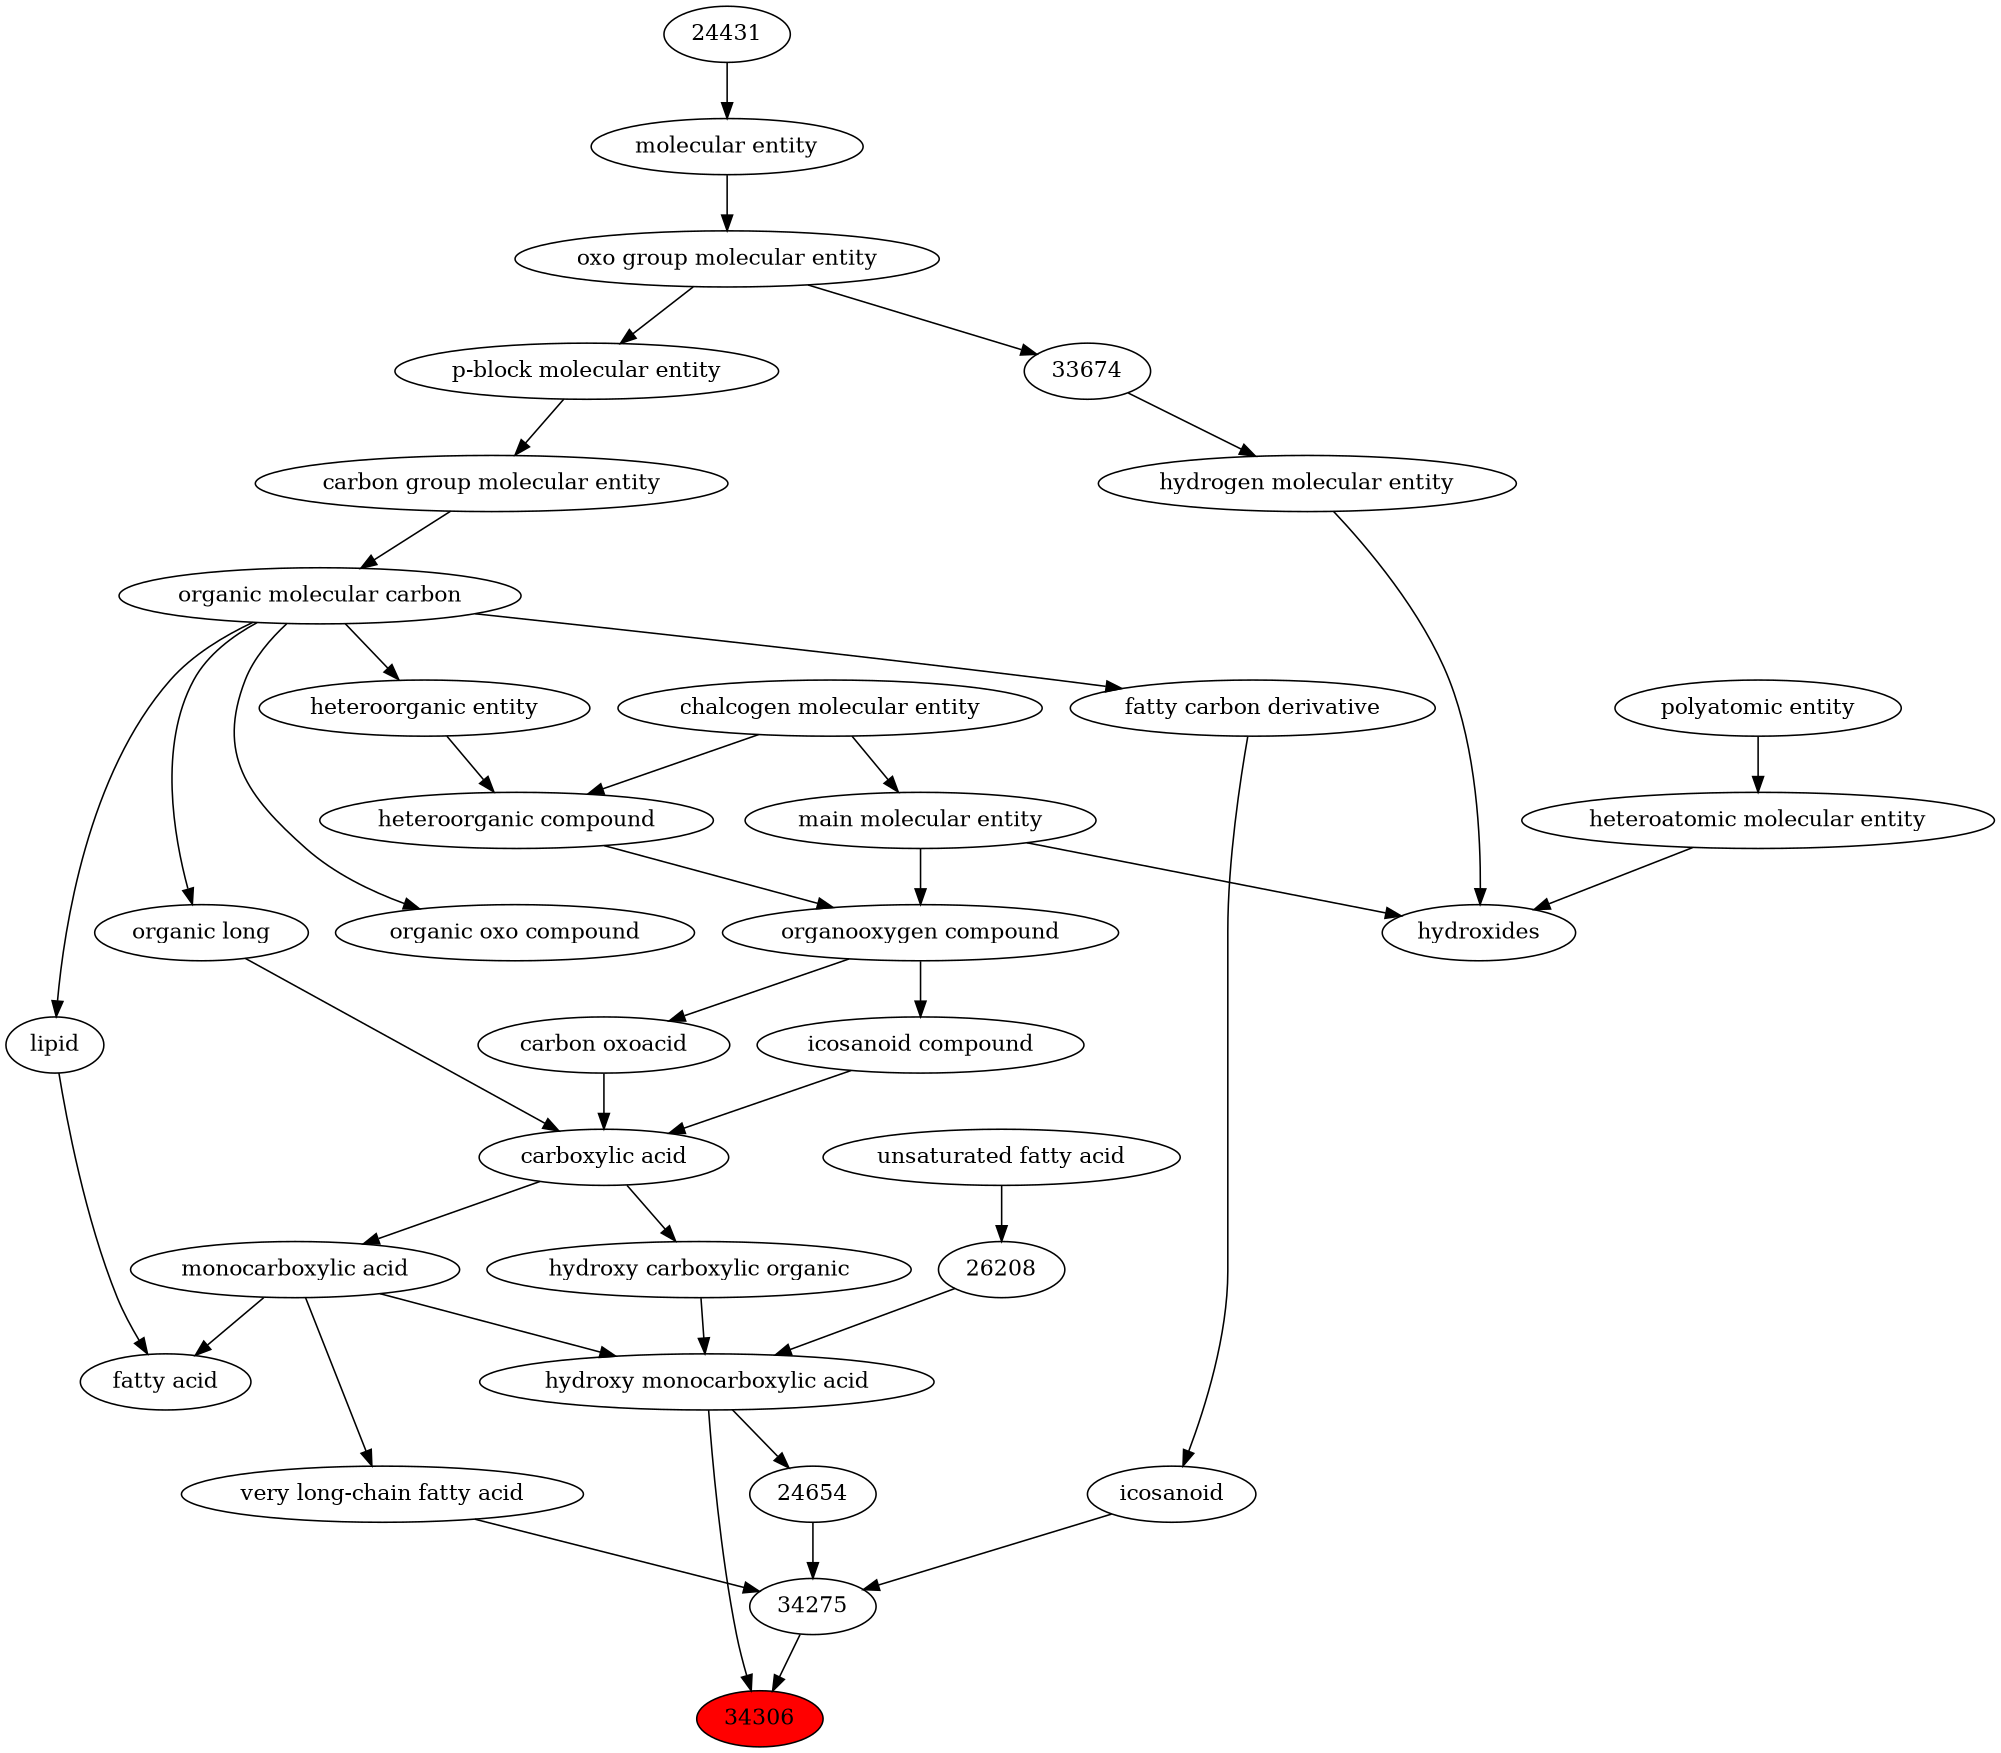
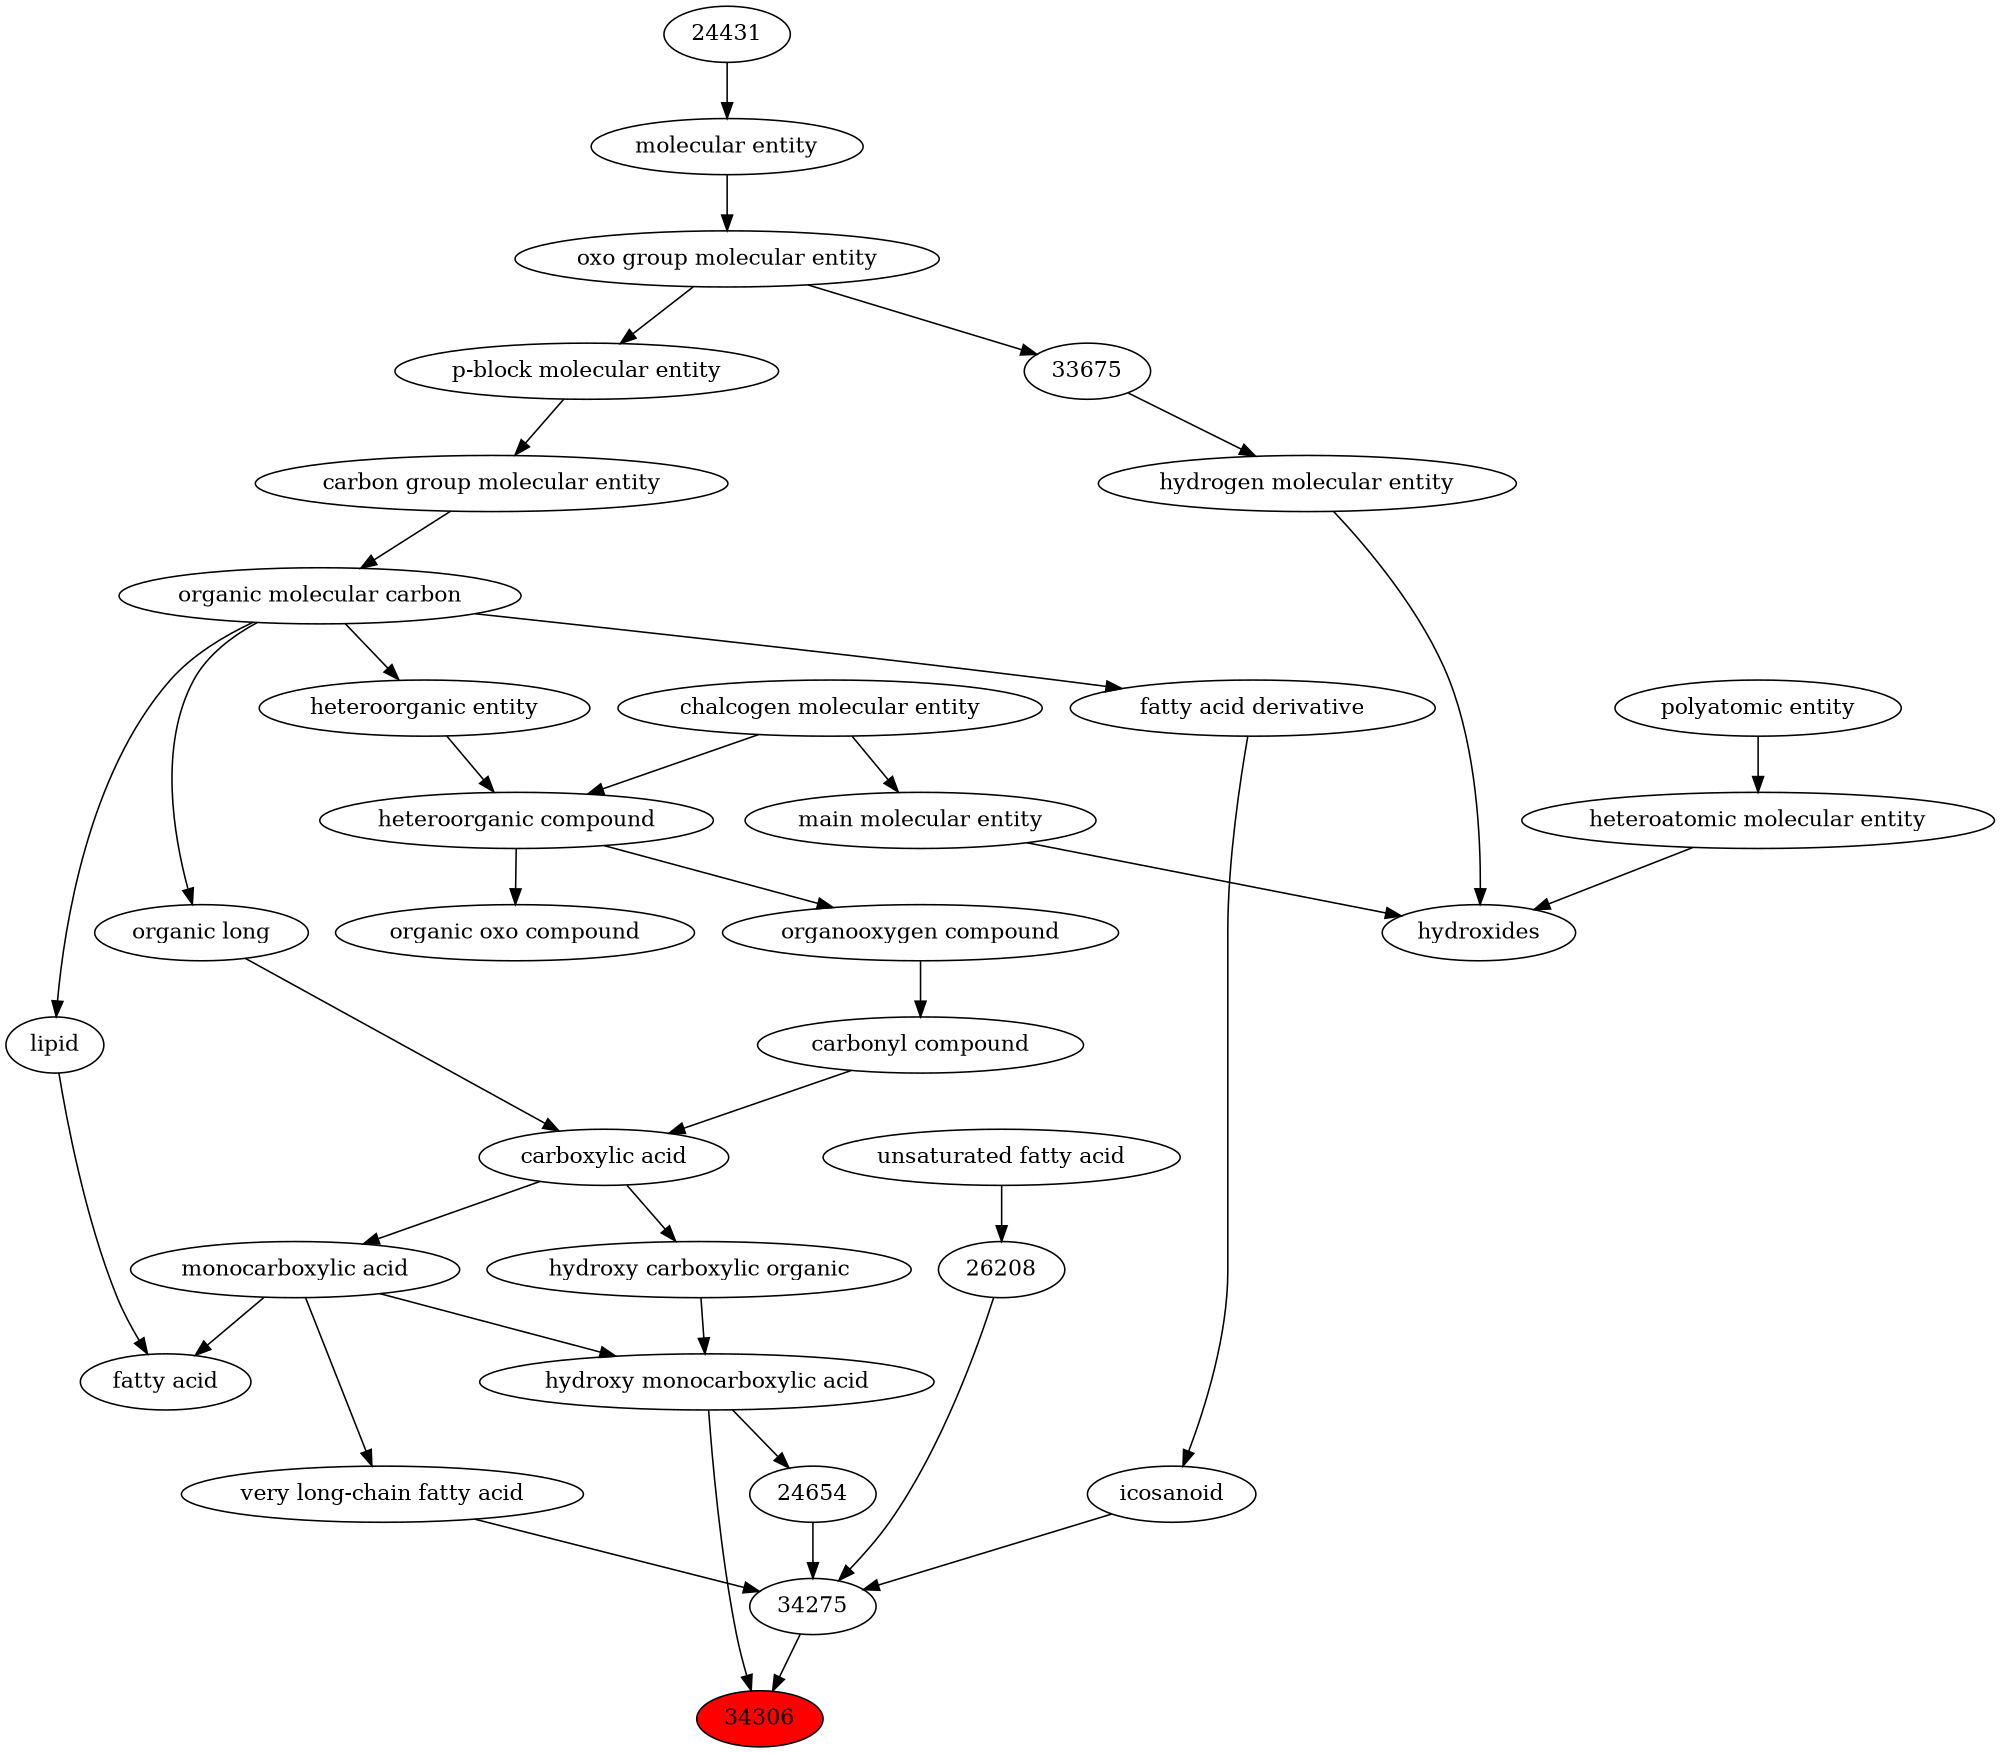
  digraph {
    n1 [fillcolor=red label=34306 style=filled]
    n2 [label="hydroxy monocarboxylic acid"]
    n3 [label=24654]
    n4 [label=34275]
    n5 [label="monocarboxylic acid"]
    n6 [label="fatty acid"]
    n7 [label="very long-chain fatty acid"]
    n8 [label="hydroxy carboxylic organic"]
    n9 [label=icosanoid]
    n10 [label=26208]
    n11 [label="carboxylic acid"]
-   n12 [label="fatty carbon derivative"]
+   n12 [label="fatty acid derivative"]
    n13 [label="unsaturated fatty acid"]
-   n14 [label="icosanoid compound"]
-   n15 [label="carbon oxoacid"]
+   n14 [label="carbonyl compound"]
    n16 [label="organic long"]
    n17 [label="organic molecular carbon"]
    n18 [label=lipid]
    n19 [label="organic oxo compound"]
    n20 [label="heteroorganic entity"]
    n21 [label="heteroorganic compound"]
    n22 [label="organooxygen compound"]
    n23 [label="carbon group molecular entity"]
    n24 [label="main molecular entity"]
    n25 [label=hydroxides]
    n26 [label="p-block molecular entity"]
    n27 [label="chalcogen molecular entity"]
    n28 [label="hydrogen molecular entity"]
    n29 [label="heteroatomic molecular entity"]
    n30 [label="oxo group molecular entity"]
-   n31 [label=33674]
+   n31 [label=33675]
    n32 [label="polyatomic entity"]
    n33 [label="molecular entity"]
    n34 [label=24431]
    n2 -> n1
    n2 -> n3
    n3 -> n4
    n4 -> n1
    n5 -> n2
    n5 -> n6
    n5 -> n7
    n7 -> n4
    n8 -> n2
    n9 -> n4
-   n10 -> n2
+   n10 -> n4
    n11 -> n5
    n11 -> n8
    n12 -> n9
    n13 -> n10
    n14 -> n11
-   n15 -> n11
    n16 -> n11
    n17 -> n12
    n17 -> n16
    n17 -> n18
-   n17 -> n19
+   n21 -> n19
    n17 -> n20
    n18 -> n6
    n20 -> n21
    n21 -> n22
    n22 -> n14
-   n22 -> n15
    n23 -> n17
-   n24 -> n22
    n24 -> n25
    n26 -> n23
    n27 -> n21
    n27 -> n24
    n28 -> n25
    n29 -> n25
    n30 -> n26
    n30 -> n31
    n31 -> n28
    n32 -> n29
    n33 -> n30
    n34 -> n33
  }
